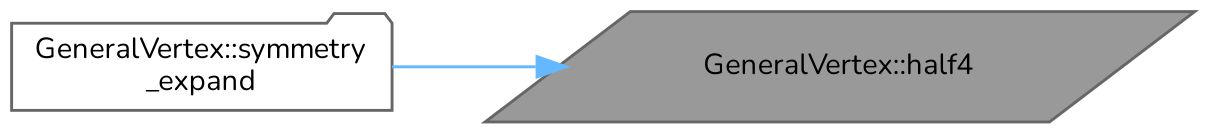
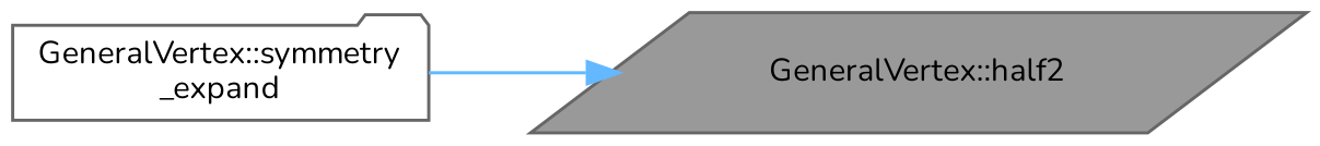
  digraph {
    rankdir=RL
    fontname=Nunito
    node [fontname=Nunito fontsize=10 style=filled]
-   n1 [color=gray40 fillcolor=grey60 fontcolor=black height=0.2 label="GeneralVertex::half4" shape=parallelogram width=0.4]
+   n1 [color=gray40 fillcolor=grey60 fontcolor=black height=0.2 label="GeneralVertex::half2" shape=parallelogram width=0.4]
    n2 [color=grey40 fillcolor=white height=0.2 label="GeneralVertex::symmetry\l_expand" shape=folder width=0.4]
    n1 -> n2 [color=steelblue1 dir=back fontname=Nunito fontsize=10 labelfontname=Helvetica labelfontsize=10 style=solid]
  }
